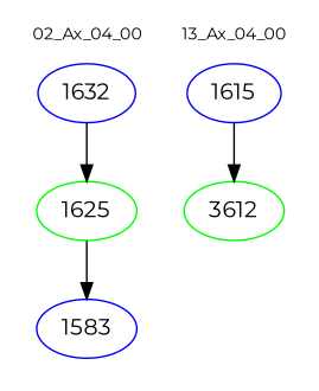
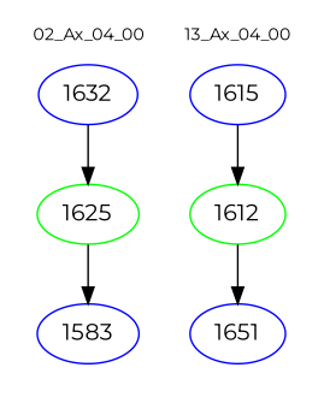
  digraph {
    fontname=Montserrat
    node [color=blue fontname=Montserrat]
    edge [color=black fontname=Montserrat]
    n1 [color=green label=1625]
    n2 [label=1583]
    n3 [label=1632]
-   n4 [color=green label=3612]
+   n4 [color=green label=1612]
    n5 [label=1615]
+   n6 [label=1651]
    subgraph cluster_1 {
      color=white
      fontsize=10
      label="02_Ax_04_00"
      n1
      n2
      n3
    }
    subgraph cluster_2 {
      color=white
      fontsize=10
      label="13_Ax_04_00"
      n4
      n5
+     n6
    }
    n1 -> n2
    n3 -> n1
+   n4 -> n6
    n5 -> n4
  }
